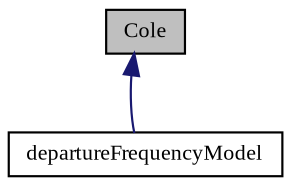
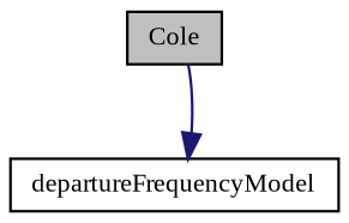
  digraph {
    fontname="Liberation Serif"
    node [color=black fontname="Liberation Serif" fontsize=10 shape=record]
    n1 [fillcolor=grey75 fontcolor=black height=0.2 label=Cole style=filled width=0.4]
    n2 [height=0.2 label=departureFrequencyModel width=0.4]
-   n1 -> n2 [color=midnightblue dir=back fontname="Liberation Serif" fontsize=10 labelfontname=Helvetica labelfontsize=10 style=solid]
+   n2 -> n1 [color=midnightblue dir=back fontname="Liberation Serif" fontsize=10 labelfontname=Helvetica labelfontsize=10 style=solid]
  }
